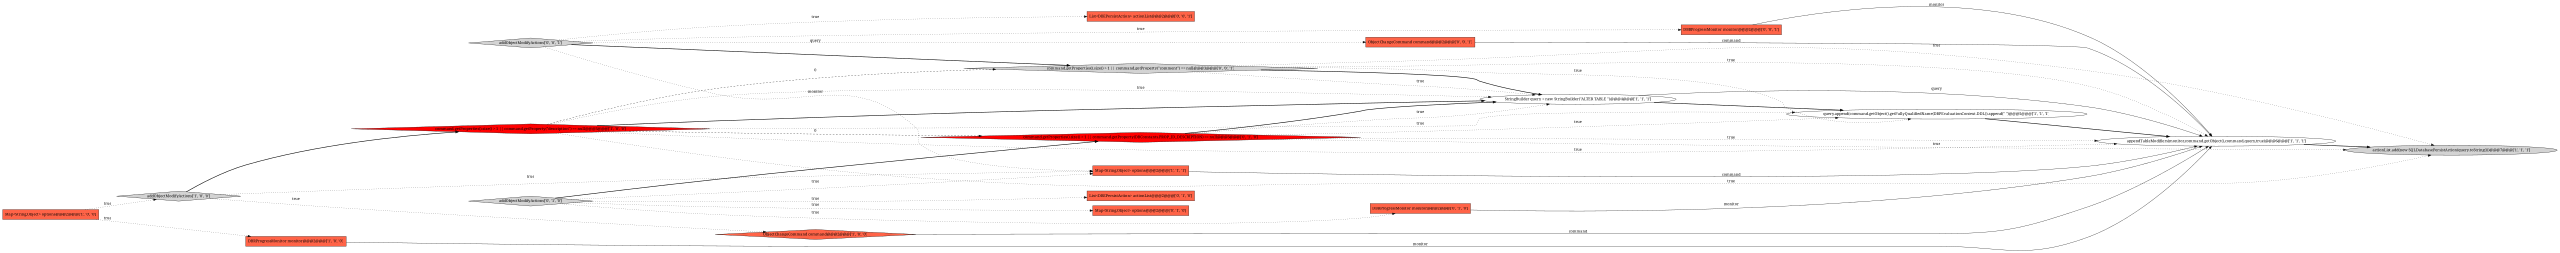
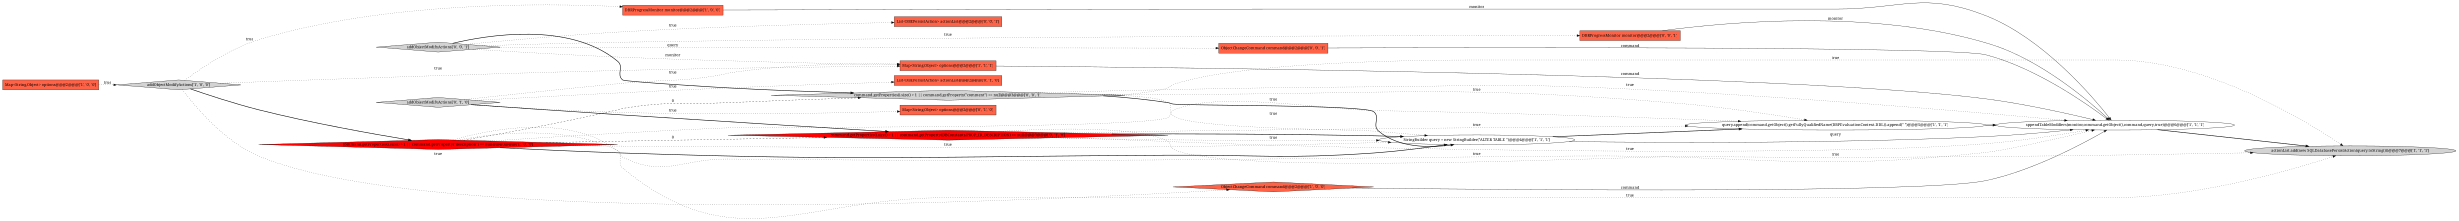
  digraph {
    fontname="Noto Serif"
    rankdir=LR
    node [fillcolor=tomato fontname="Noto Serif" shape=box style=filled]
    edge [fontname="Noto Serif" style=dotted]
    n1 [label="List<DBEPersistAction> actionList@@@2@@@['0', '0', '1']"]
-   n2 [label="DBRProgressMonitor monitor@@@2@@@['0', '1', '0']"]
    n3 [fillcolor=white label="appendTableModifiers(monitor,command.getObject(),command,query,true)@@@6@@@['1', '1', '1']" shape=ellipse]
    n4 [fillcolor=lightgray label="actionList.add(new SQLDatabasePersistAction(query.toString()))@@@7@@@['1', '1', '1']" shape=ellipse]
    n5 [fillcolor=red label="command.getProperties().size() > 1 || command.getProperty(\"description\") == null@@@3@@@['1', '0', '0']" shape=diamond]
    n6 [fillcolor=white label="StringBuilder query = new StringBuilder(\"ALTER TABLE \")@@@4@@@['1', '1', '1']" shape=ellipse]
    n7 [fillcolor=white label="query.append(command.getObject().getFullyQualifiedName(DBPEvaluationContext.DDL)).append(\" \")@@@5@@@['1', '1', '1']" shape=ellipse]
    n8 [fillcolor=red label="command.getProperties().size() > 1 || command.getProperty(DBConstants.PROP_ID_DESCRIPTION) == null@@@3@@@['0', '1', '0']" shape=diamond]
    n9 [fillcolor=lightgray label="command.getProperties().size() > 1 || command.getProperty(\"comment\") == null@@@3@@@['0', '0', '1']" shape=diamond]
    n10 [label="Map<String,Object> options@@@2@@@['1', '0', '0']"]
    n11 [fillcolor=lightgray label="addObjectModifyActions['1', '0', '0']" shape=diamond]
    n12 [label="List<DBEPersistAction> actionList@@@2@@@['0', '1', '0']"]
    n13 [label="DBRProgressMonitor monitor@@@2@@@['0', '0', '1']"]
    n14 [label="Map<String,Object> options@@@2@@@['1', '1', '1']"]
    n15 [label="DBRProgressMonitor monitor@@@2@@@['1', '0', '0']"]
    n16 [label="ObjectChangeCommand command@@@2@@@['1', '0', '0']" shape=diamond]
    n17 [fillcolor=lightgray label="addObjectModifyActions['0', '1', '0']" shape=diamond]
    n18 [label="Map<String,Object> options@@@2@@@['0', '1', '0']"]
    n19 [fillcolor=lightgray label="addObjectModifyActions['0', '0', '1']" shape=diamond]
    n20 [label="ObjectChangeCommand command@@@2@@@['0', '0', '1']"]
-   n2 -> n3 [label=monitor style=solid]
    n3 -> n4 [style=bold]
    n5 -> n3 [label=true]
    n5 -> n4 [label=true]
    n5 -> n6 [style=bold]
    n5 -> n6 [label=true]
    n5 -> n7 [label=true]
    n5 -> n8 [label=0 style=dashed]
    n5 -> n9 [label=0 style=dashed]
    n6 -> n3 [label=query style=solid]
    n6 -> n7 [style=bold]
    n7 -> n3 [style=bold]
    n8 -> n3 [label=true]
    n8 -> n4 [label=true]
    n8 -> n6 [label=true]
    n8 -> n6 [style=bold]
    n8 -> n7 [label=true]
    n9 -> n3 [label=true]
    n9 -> n4 [label=true]
    n9 -> n6 [label=true]
    n9 -> n6 [style=bold]
    n9 -> n7 [label=true]
    n10 -> n11 [label=true]
    n11 -> n5 [style=bold]
    n11 -> n14 [label=true]
-   n10 -> n15 [label=true]
+   n11 -> n15 [label=true]
    n11 -> n16 [label=true]
    n13 -> n3 [label=monitor style=solid]
    n14 -> n3 [label=command style=solid]
    n15 -> n3 [label=monitor style=solid]
    n16 -> n3 [label=command style=solid]
-   n17 -> n2 [label=true]
    n17 -> n8 [style=bold]
    n17 -> n12 [label=true]
    n17 -> n14 [label=true]
    n17 -> n18 [label=true]
    n19 -> n1 [label=true]
    n19 -> n9 [style=bold]
    n19 -> n13 [label=true]
    n19 -> n14 [label=monitor]
    n19 -> n20 [label=query]
    n20 -> n3 [label=command style=solid]
  }
